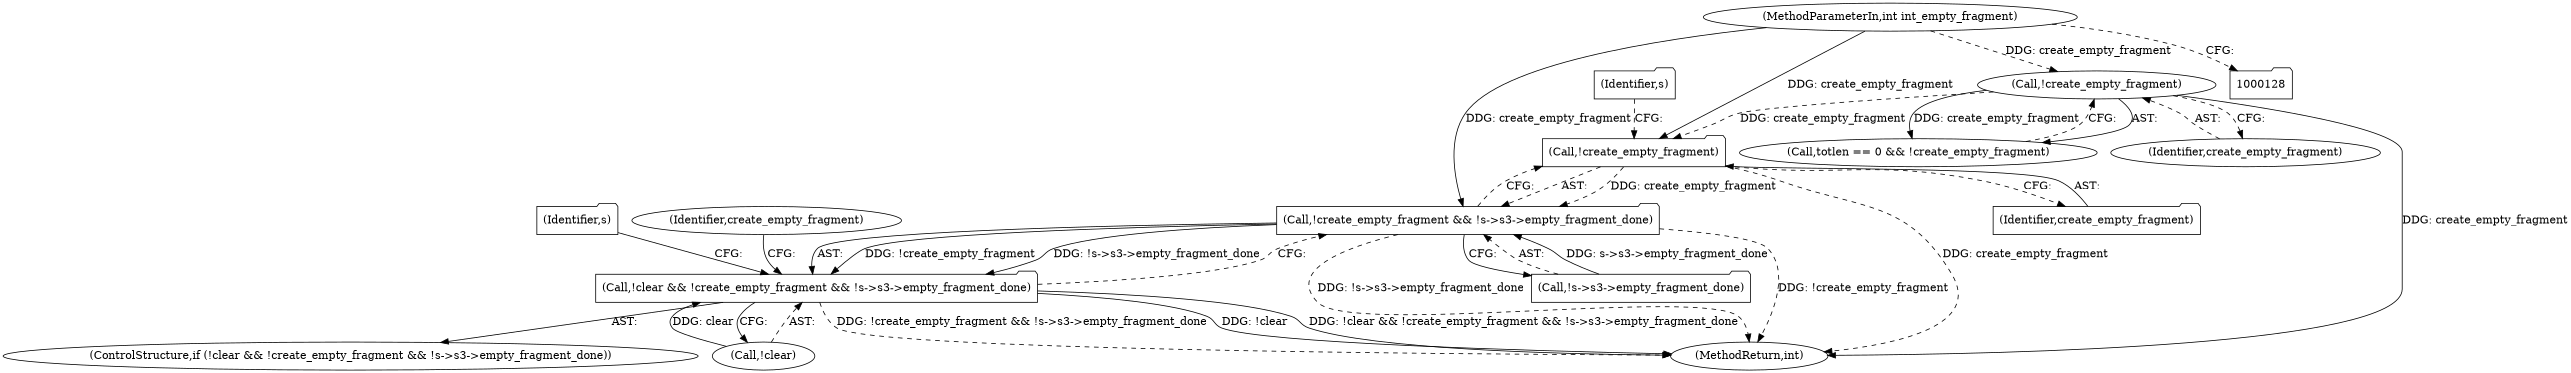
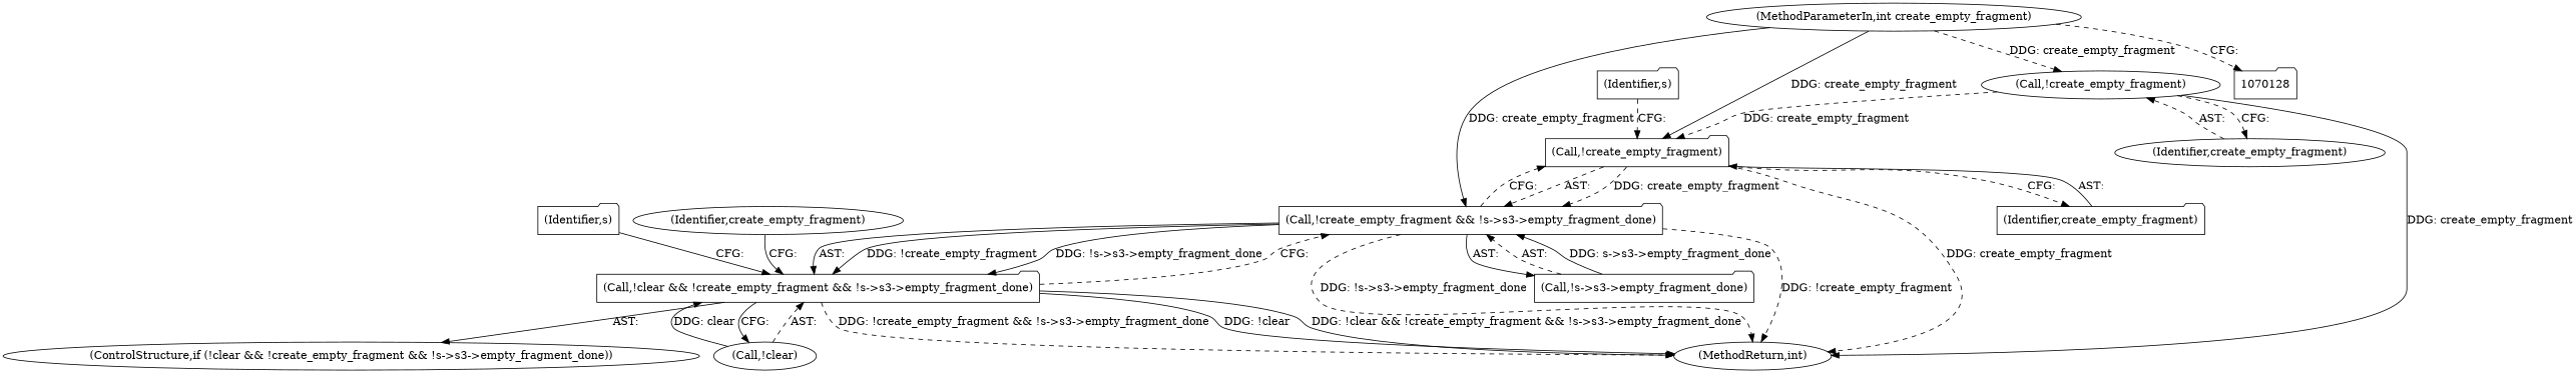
  digraph {
    node [shape=folder]
    edge [style=dashed]
    n1 [label="(Call,!create_empty_fragment)"]
    n2 [label="(Call,!create_empty_fragment && !s->s3->empty_fragment_done)"]
    n3 [label="(MethodReturn,int)" shape=ellipse]
    n4 [label="(Identifier,create_empty_fragment)"]
    n5 [label="(Call,!clear && !create_empty_fragment && !s->s3->empty_fragment_done)"]
    n6 [label="(Call,!s->s3->empty_fragment_done)"]
    n7 [label="(Call,!create_empty_fragment)" shape=ellipse]
    n8 [label="(Identifier,create_empty_fragment)" shape=ellipse]
-   n9 [label="(Call,totlen == 0 && !create_empty_fragment)" shape=ellipse]
-   n10 [label="(MethodParameterIn,int int_empty_fragment)" shape=ellipse]
-   1000128
+   n10 [label="(MethodParameterIn,int create_empty_fragment)" shape=ellipse]
+   1000128 [label=1070128]
    n12 [label="(ControlStructure,if (!clear && !create_empty_fragment && !s->s3->empty_fragment_done))" shape=ellipse]
    n13 [label="(Call,!clear)" shape=ellipse]
    n14 [label="(Identifier,s)"]
    n15 [label="(Identifier,s)"]
    n16 [label="(Identifier,create_empty_fragment)" shape=ellipse]
    n1 -> n2 [label="AST: "]
    n1 -> n2 [label="DDG: create_empty_fragment"]
    n1 -> n3 [label="DDG: create_empty_fragment"]
    n1 -> n4 [label="CFG: "]
    n2 -> n1 [label="CFG: "]
    n2 -> n3 [label="DDG: !create_empty_fragment"]
    n2 -> n3 [label="DDG: !s->s3->empty_fragment_done"]
    n2 -> n5 [label="AST: " style=solid]
    n2 -> n5 [label="DDG: !create_empty_fragment" style=solid]
    n2 -> n5 [label="DDG: !s->s3->empty_fragment_done" style=solid]
-   n2 -> n6 [label="CFG: " style=solid]
+   n2 -> n6 [label="AST: " style=solid]
    n4 -> n1 [label="AST: " style=solid]
    n5 -> n2 [label="CFG: "]
    n5 -> n3 [label="DDG: !clear && !create_empty_fragment && !s->s3->empty_fragment_done" style=solid]
    n5 -> n3 [label="DDG: !create_empty_fragment && !s->s3->empty_fragment_done"]
    n5 -> n3 [label="DDG: !clear" style=solid]
    n5 -> n12 [label="AST: " style=solid]
    n5 -> n13 [label="CFG: " style=solid]
    n6 -> n2 [label="AST: "]
    n6 -> n2 [label="DDG: s->s3->empty_fragment_done" style=solid]
    n7 -> n1 [label="DDG: create_empty_fragment"]
    n7 -> n3 [label="DDG: create_empty_fragment" style=solid]
    n7 -> n8 [label="CFG: "]
-   n7 -> n9 [label="AST: " style=solid]
-   n7 -> n9 [label="DDG: create_empty_fragment" style=solid]
    n8 -> n7 [label="AST: "]
-   n9 -> n7 [label="CFG: "]
    n10 -> n1 [label="DDG: create_empty_fragment" style=solid]
    n10 -> n2 [label="DDG: create_empty_fragment" style=solid]
    n10 -> n7 [label="DDG: create_empty_fragment"]
    n10 -> 1000128 [label="CFG: "]
    n13 -> n5 [label="AST: "]
    n13 -> n5 [label="DDG: clear" style=solid]
    n14 -> n1 [label="CFG: "]
    n15 -> n5 [label="CFG: " style=solid]
    n16 -> n5 [label="CFG: " style=solid]
  }
